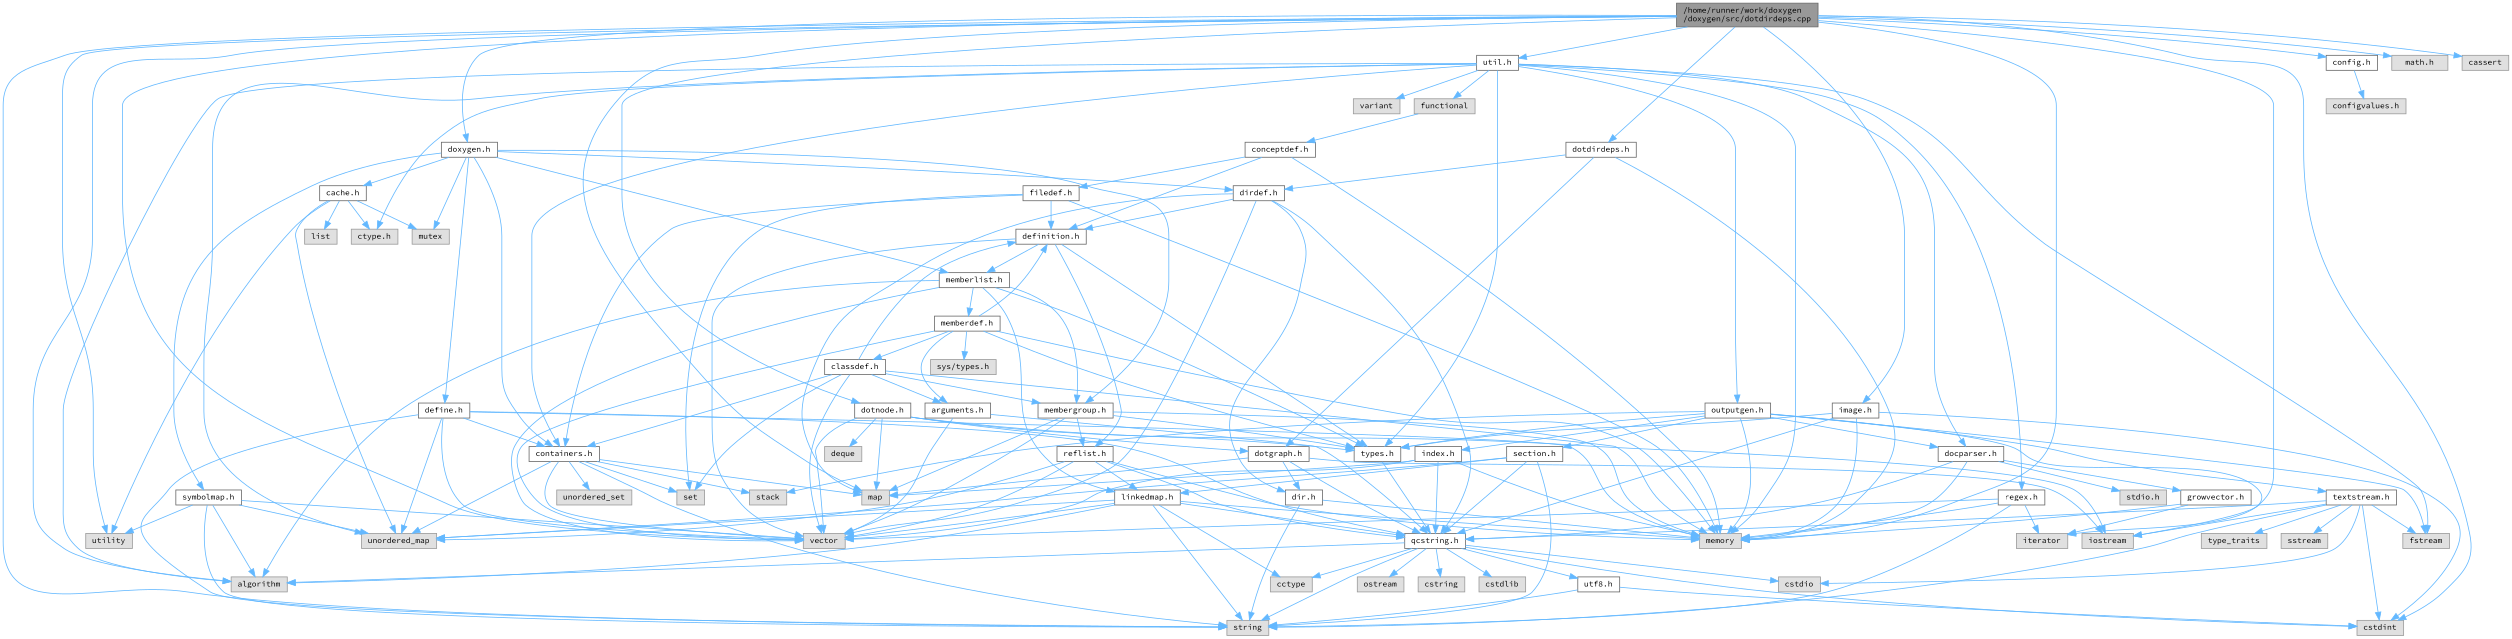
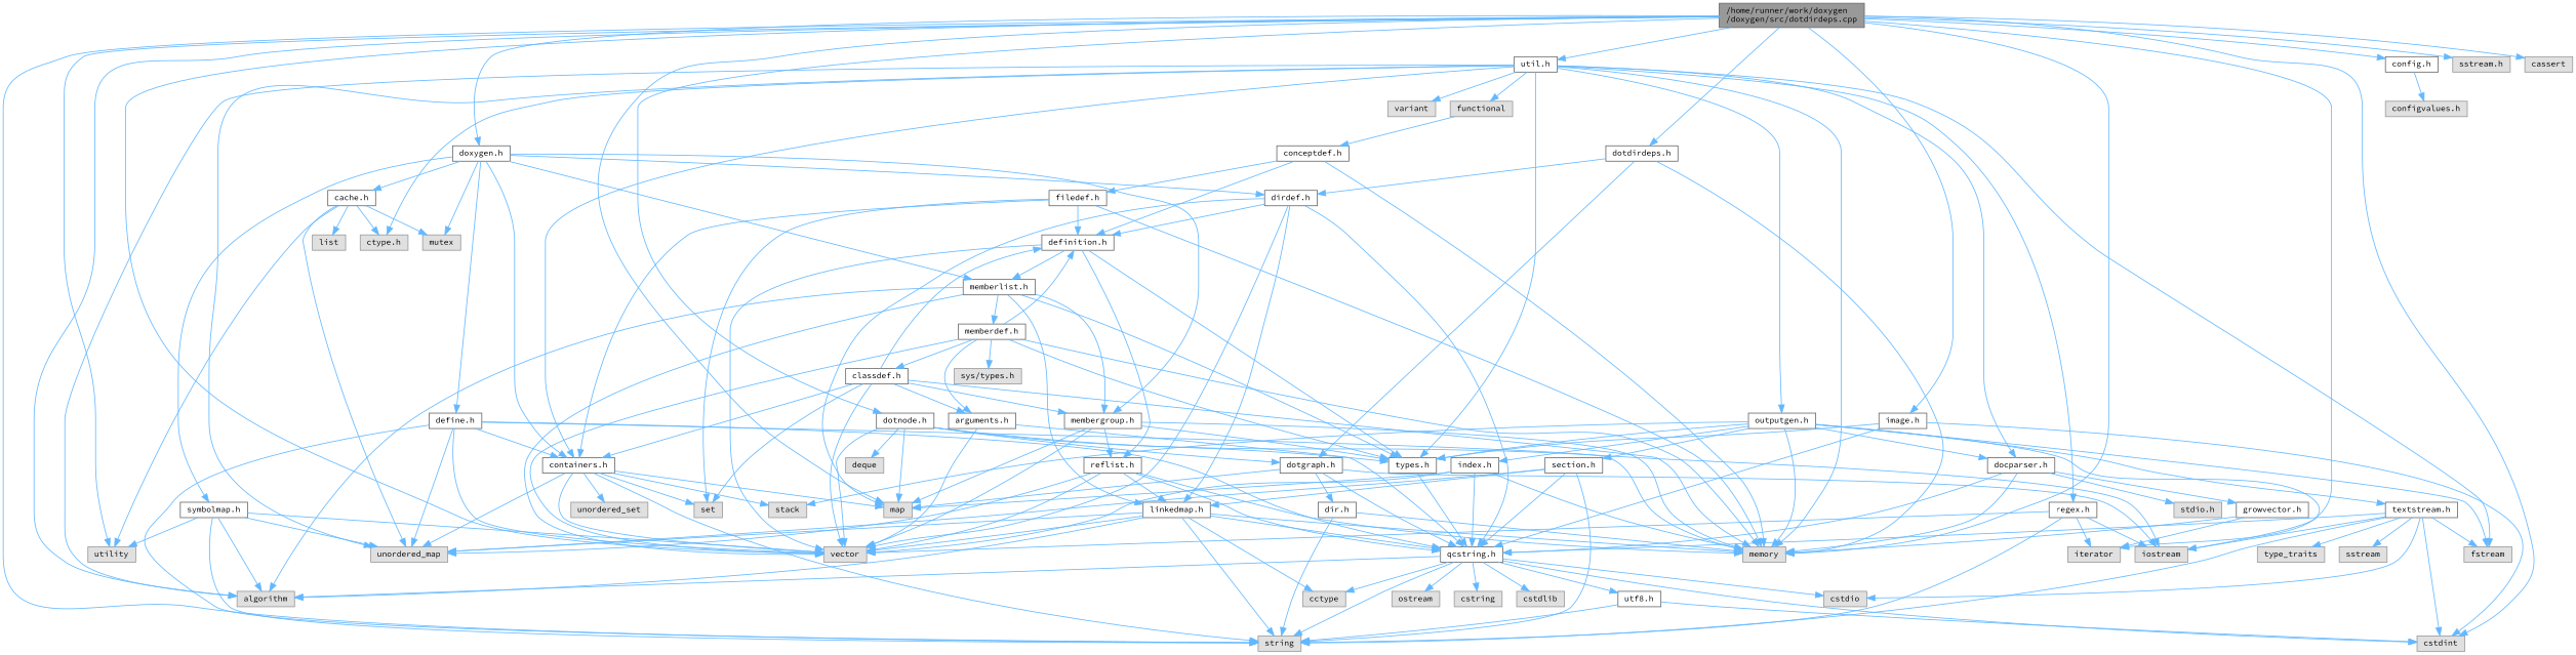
  digraph {
    fontname="Source Code Pro"
    node [color=grey40 fillcolor=white fontname="Source Code Pro" fontsize=10 shape=box style=filled]
    edge [color=steelblue1 fontname="Source Code Pro" fontsize=10 labelfontname=Helvetica labelfontsize=10 style=solid]
    n1 [color=gray40 fillcolor=grey60 fontcolor=black height=0.2 label="/home/runner/work/doxygen\l/doxygen/src/dotdirdeps.cpp" width=0.4]
    n2 [height=0.2 label="dotdirdeps.h" width=0.4]
    n3 [color=grey60 fillcolor="#E0E0E0" height=0.2 label=memory width=0.4]
    n4 [color=grey60 fillcolor="#E0E0E0" height=0.2 label=map width=0.4]
    n5 [color=grey60 fillcolor="#E0E0E0" height=0.2 label=string width=0.4]
    n6 [color=grey60 fillcolor="#E0E0E0" height=0.2 label=algorithm width=0.4]
    n7 [color=grey60 fillcolor="#E0E0E0" height=0.2 label=cstdint width=0.4]
    n8 [color=grey60 fillcolor="#E0E0E0" height=0.2 label=vector width=0.4]
    n9 [height=0.2 label="util.h" width=0.4]
    n10 [color=grey60 fillcolor="#E0E0E0" height=0.2 label=iterator width=0.4]
    n11 [height=0.2 label="doxygen.h" width=0.4]
    n12 [color=grey60 fillcolor="#E0E0E0" height=0.2 label=utility width=0.4]
    n13 [height=0.2 label="config.h" width=0.4]
    n14 [height=0.2 label="image.h" width=0.4]
    n15 [height=0.2 label="dotnode.h" width=0.4]
-   n16 [color=grey60 fillcolor="#E0E0E0" height=0.2 label="math.h" width=0.4]
+   n16 [color=grey60 fillcolor="#E0E0E0" height=0.2 label="sstream.h" width=0.4]
    n17 [color=grey60 fillcolor="#E0E0E0" height=0.2 label=cassert width=0.4]
    n18 [height=0.2 label="dotgraph.h" width=0.4]
    n19 [height=0.2 label="dirdef.h" width=0.4]
    n20 [color=grey60 fillcolor="#E0E0E0" height=0.2 label=unordered_map width=0.4]
    n21 [height=0.2 label="types.h" width=0.4]
    n22 [color=grey60 fillcolor="#E0E0E0" height=0.2 label=functional width=0.4]
    n23 [color=grey60 fillcolor="#E0E0E0" height=0.2 label=fstream width=0.4]
    n24 [color=grey60 fillcolor="#E0E0E0" height=0.2 label=variant width=0.4]
    n25 [color=grey60 fillcolor="#E0E0E0" height=0.2 label="ctype.h" width=0.4]
    n26 [height=0.2 label="docparser.h" width=0.4]
    n27 [height=0.2 label="containers.h" width=0.4]
    n28 [height=0.2 label="outputgen.h" width=0.4]
    n29 [height=0.2 label="regex.h" width=0.4]
    n30 [height=0.2 label="memberlist.h" width=0.4]
    n31 [height=0.2 label="membergroup.h" width=0.4]
    n32 [color=grey60 fillcolor="#E0E0E0" height=0.2 label=mutex width=0.4]
    n33 [height=0.2 label="define.h" width=0.4]
    n34 [height=0.2 label="cache.h" width=0.4]
    n35 [height=0.2 label="symbolmap.h" width=0.4]
    n36 [color=grey60 fillcolor="#E0E0E0" height=0.2 label="configvalues.h" width=0.4]
    n37 [height=0.2 label="qcstring.h" width=0.4]
    n38 [color=grey60 fillcolor="#E0E0E0" height=0.2 label=iostream width=0.4]
    n39 [color=grey60 fillcolor="#E0E0E0" height=0.2 label=deque width=0.4]
    n40 [height=0.2 label="dir.h" width=0.4]
    n41 [height=0.2 label="linkedmap.h" width=0.4]
    n42 [height=0.2 label="definition.h" width=0.4]
    n43 [color=grey60 fillcolor="#E0E0E0" height=0.2 label=cctype width=0.4]
    n44 [color=grey60 fillcolor="#E0E0E0" height=0.2 label=cstring width=0.4]
    n45 [color=grey60 fillcolor="#E0E0E0" height=0.2 label=cstdio width=0.4]
    n46 [color=grey60 fillcolor="#E0E0E0" height=0.2 label=cstdlib width=0.4]
    n47 [color=grey60 fillcolor="#E0E0E0" height=0.2 label=ostream width=0.4]
    n48 [height=0.2 label="utf8.h" width=0.4]
    n49 [height=0.2 label="reflist.h" width=0.4]
    n50 [height=0.2 label="conceptdef.h" width=0.4]
    n51 [color=grey60 fillcolor="#E0E0E0" height=0.2 label="stdio.h" width=0.4]
    n52 [height=0.2 label="growvector.h" width=0.4]
    n53 [color=grey60 fillcolor="#E0E0E0" height=0.2 label=set width=0.4]
    n54 [color=grey60 fillcolor="#E0E0E0" height=0.2 label=unordered_set width=0.4]
    n55 [color=grey60 fillcolor="#E0E0E0" height=0.2 label=stack width=0.4]
    n56 [height=0.2 label="index.h" width=0.4]
    n57 [height=0.2 label="section.h" width=0.4]
    n58 [height=0.2 label="textstream.h" width=0.4]
    n59 [height=0.2 label="filedef.h" width=0.4]
    n60 [color=grey60 fillcolor="#E0E0E0" height=0.2 label=sstream width=0.4]
    n61 [color=grey60 fillcolor="#E0E0E0" height=0.2 label=type_traits width=0.4]
    n62 [height=0.2 label="memberdef.h" width=0.4]
    n63 [color=grey60 fillcolor="#E0E0E0" height=0.2 label="sys/types.h" width=0.4]
    n64 [height=0.2 label="arguments.h" width=0.4]
    n65 [height=0.2 label="classdef.h" width=0.4]
    n66 [color=grey60 fillcolor="#E0E0E0" height=0.2 label=list width=0.4]
    n1 -> n2
    n1 -> n3
    n1 -> n4
    n1 -> n5
    n1 -> n6
    n1 -> n7
    n1 -> n8
    n1 -> n9
    n1 -> n10
    n1 -> n11
    n1 -> n12
    n1 -> n13
    n1 -> n14
    n1 -> n15
    n1 -> n16
    n1 -> n17
    n2 -> n3
    n2 -> n18
    n2 -> n19
    n9 -> n3
    n9 -> n6
    n9 -> n20
    n9 -> n21
    n9 -> n22
    n9 -> n23
    n9 -> n24
    n9 -> n25
    n9 -> n26
    n9 -> n27
    n9 -> n28
    n9 -> n29
    n11 -> n19
    n11 -> n27
    n11 -> n30
    n11 -> n31
    n11 -> n32
    n11 -> n33
    n11 -> n34
    n11 -> n35
    n13 -> n36
-   n14 -> n3
    n14 -> n7
    n14 -> n21
    n14 -> n37
    n15 -> n4
    n15 -> n8
    n15 -> n18
    n15 -> n21
    n15 -> n38
    n15 -> n39
    n18 -> n4
    n18 -> n37
    n18 -> n38
    n18 -> n40
    n19 -> n4
    n19 -> n8
    n19 -> n37
-   n19 -> n40
+   n19 -> n41
    n19 -> n42
    n21 -> n37
    n22 -> n50
    n26 -> n3
    n26 -> n37
    n26 -> n51
    n26 -> n52
    n27 -> n4
    n27 -> n5
    n27 -> n8
    n27 -> n20
    n27 -> n53
    n27 -> n54
    n27 -> n55
    n28 -> n3
    n28 -> n21
    n28 -> n23
    n28 -> n26
    n28 -> n38
    n28 -> n55
    n28 -> n56
    n28 -> n57
    n28 -> n58
-   n29 -> n3
+   n29 -> n38
    n29 -> n5
    n29 -> n8
    n29 -> n10
    n30 -> n6
    n30 -> n8
    n30 -> n21
    n30 -> n31
    n30 -> n41
    n30 -> n62
    n31 -> n3
    n31 -> n4
    n31 -> n8
    n31 -> n21
    n31 -> n49
    n33 -> n3
    n33 -> n5
    n33 -> n8
    n33 -> n20
    n33 -> n27
    n33 -> n37
    n34 -> n12
    n34 -> n20
    n34 -> n25
    n34 -> n32
    n34 -> n66
    n35 -> n5
    n35 -> n6
    n35 -> n8
    n35 -> n12
    n35 -> n20
    n37 -> n5
    n37 -> n6
    n37 -> n7
    n37 -> n43
    n37 -> n44
    n37 -> n45
    n37 -> n46
    n37 -> n47
    n37 -> n48
    n40 -> n3
    n40 -> n5
    n41 -> n3
    n41 -> n5
    n41 -> n6
    n41 -> n8
    n41 -> n20
    n41 -> n37
    n41 -> n43
    n42 -> n8
    n42 -> n21
    n42 -> n30
    n42 -> n49
    n48 -> n5
    n48 -> n7
    n49 -> n3
    n49 -> n8
    n49 -> n20
    n49 -> n37
    n49 -> n41
    n50 -> n3
    n50 -> n42
    n50 -> n59
    n52 -> n3
    n52 -> n10
    n56 -> n3
    n56 -> n4
    n56 -> n8
    n56 -> n37
    n57 -> n5
    n57 -> n20
    n57 -> n37
    n57 -> n41
    n58 -> n5
    n58 -> n7
    n58 -> n23
    n58 -> n37
    n58 -> n38
    n58 -> n45
    n58 -> n60
    n58 -> n61
    n59 -> n3
    n59 -> n27
    n59 -> n42
    n59 -> n53
    n62 -> n3
    n62 -> n8
    n62 -> n21
    n62 -> n42
    n62 -> n63
    n62 -> n64
    n62 -> n65
    n64 -> n8
    n64 -> n37
    n65 -> n3
    n65 -> n8
    n65 -> n27
    n65 -> n31
    n65 -> n42
    n65 -> n53
    n65 -> n64
  }
